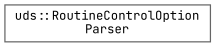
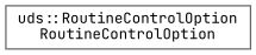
  digraph {
    rankdir=TB
    fontname="JetBrains Mono"
-   n1 [color=grey40 fillcolor=white fontname="JetBrains Mono" fontsize=10 height=0.2 label="uds::RoutineControlOption\lParser" shape=box style=filled width=0.4]
+   n1 [color=grey40 fillcolor=white fontname="JetBrains Mono" fontsize=10 height=0.2 label="uds::RoutineControlOption\lRoutineControlOption" shape=box style=filled width=0.4]
  }
